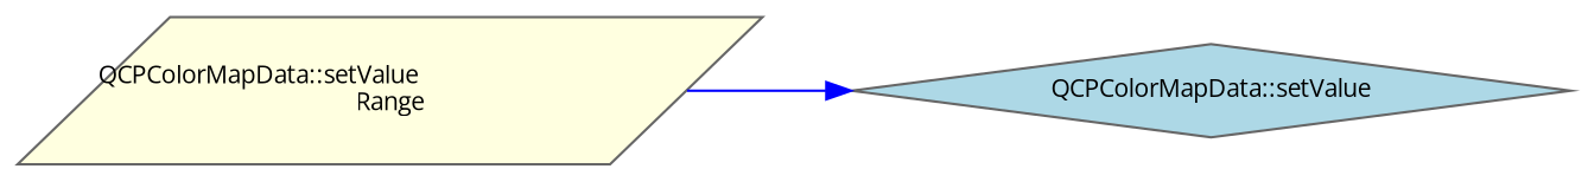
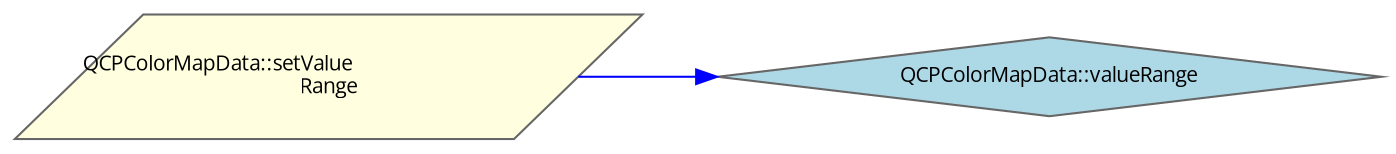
  digraph {
    rankdir=LR
    fontname="Open Sans"
    node [fontname="Open Sans" fontsize=10 style=filled]
    n1 [color=gray40 fillcolor=lightyellow fontcolor=black height=0.2 label="QCPColorMapData::setValue\lRange" shape=parallelogram width=0.4]
-   n2 [color=grey40 fillcolor=lightblue height=0.2 label="QCPColorMapData::setValue" shape=diamond width=0.4]
+   n2 [color=grey40 fillcolor=lightblue height=0.2 label="QCPColorMapData::valueRange" shape=diamond width=0.4]
    n1 -> n2 [color=blue fontname="Open Sans" fontsize=10 labelfontname=Helvetica labelfontsize=10 style=solid arrowhead=normal]
  }
